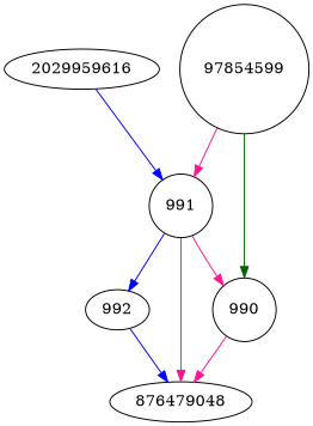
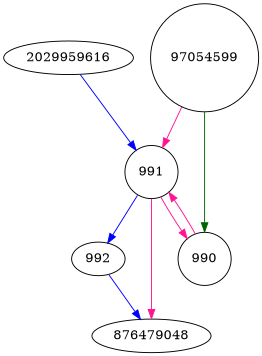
  strict digraph {
    node [shape=circle]
    edge [color=deeppink]
    991
    2029959616 [shape=ellipse]
    992 [shape=ellipse]
    876479048 [shape=ellipse]
    990
-   97854599
+   97854599 [label=97054599]
    991 -> 992 [color=blue]
    991 -> 876479048
    991 -> 990
    2029959616 -> 991 [color=blue]
    992 -> 876479048 [color=blue]
-   990 -> 876479048
+   990 -> 991
    97854599 -> 991
    97854599 -> 990 [color=darkgreen]
  }
